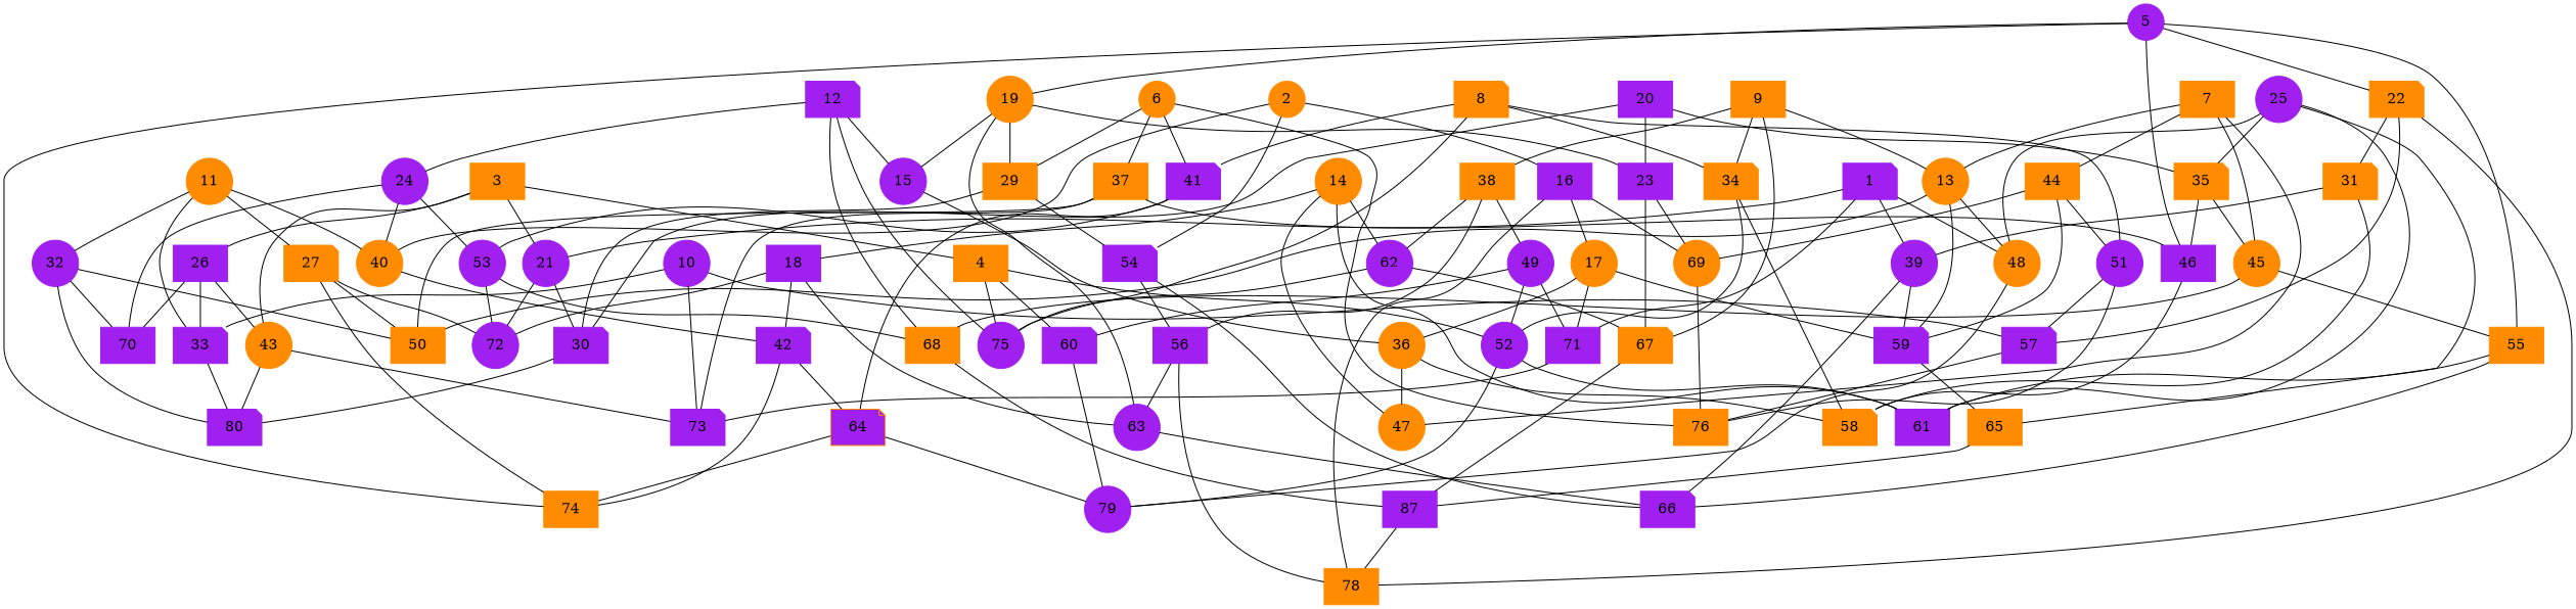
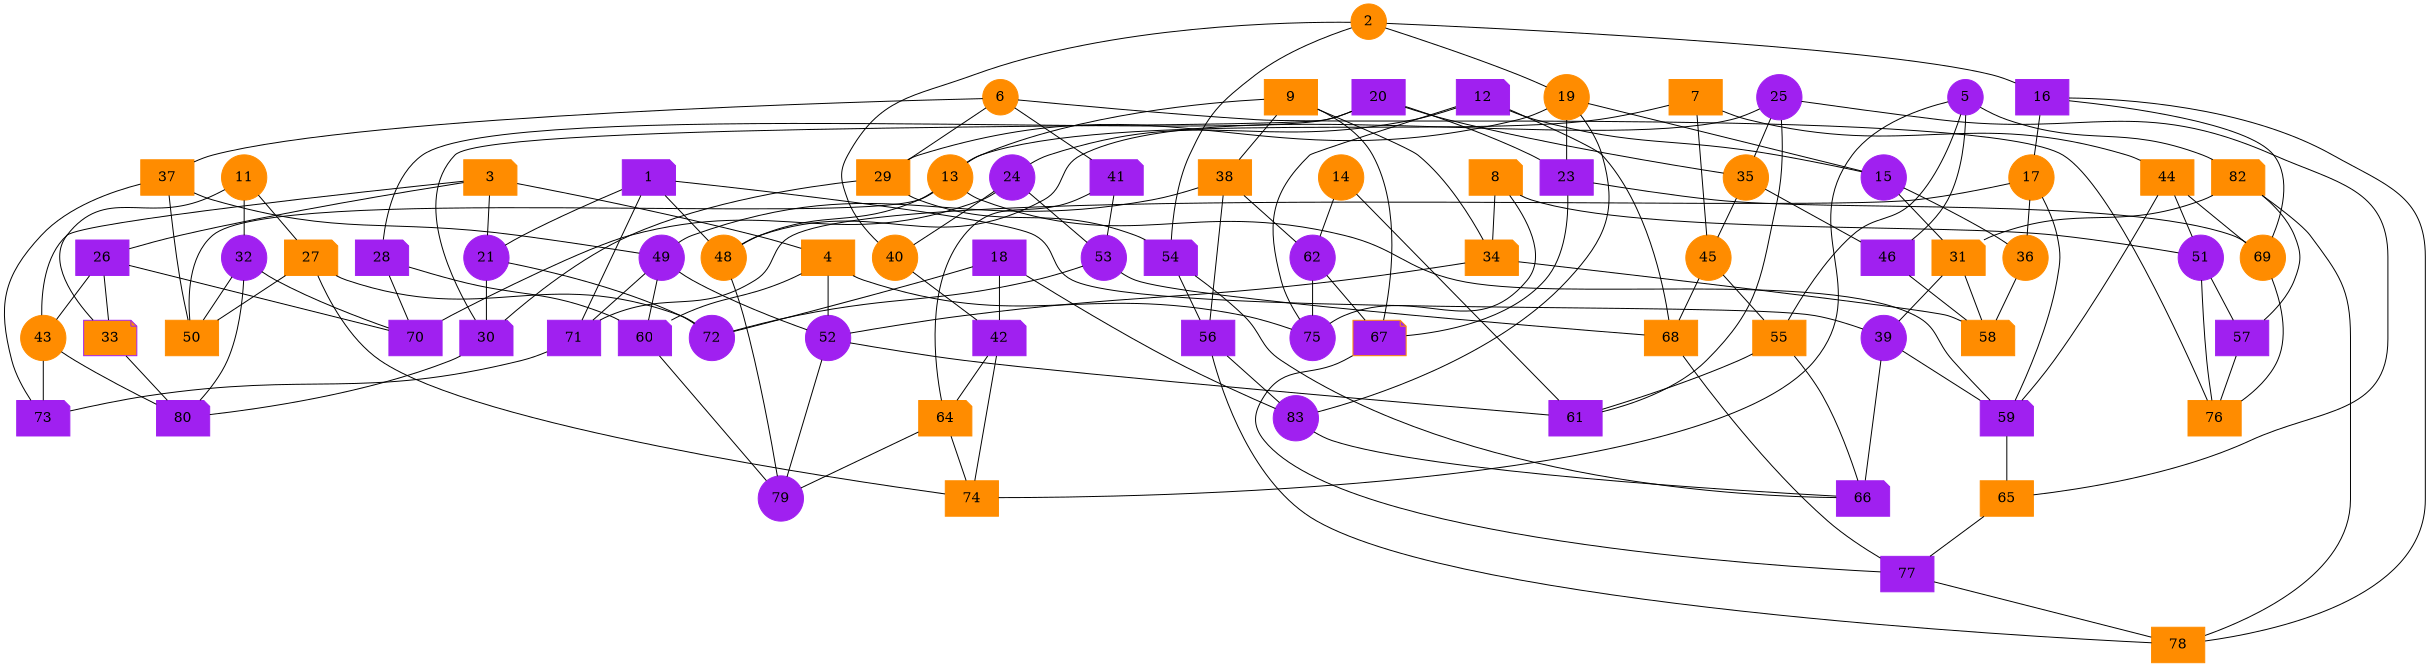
  graph {
    node [color=purple shape=circle style=filled]
    1 [shape=note]
    21
    39
    48 [color=darkorange]
    71 [shape=box]
    72
    30 [shape=note]
    59 [shape=note]
    66 [shape=note]
    79
    73 [shape=note]
    2 [color=darkorange]
    16 [shape=box]
    19 [color=darkorange]
    40 [color=darkorange]
    54 [shape=note]
    17 [color=darkorange]
    69 [color=darkorange]
    78 [color=darkorange shape=box]
    29 [color=darkorange shape=box]
    15
-   63
+   63 [label=83]
    23 [shape=box]
    42 [shape=note]
    56 [shape=box]
-   3 [color=darkorange shape=box]
+   3 [color=darkorange shape=note]
    4 [color=darkorange shape=box]
    26 [shape=box]
    43 [color=darkorange]
    52
    60 [shape=note]
    75
-   33 [shape=note]
+   33 [shape=note fillcolor=darkorange]
    70 [shape=box]
    80 [shape=note]
    61 [shape=box]
-   22 [color=darkorange shape=note]
+   22 [color=darkorange shape=note label=82]
    5
    46 [shape=box]
    55 [color=darkorange shape=box]
    74 [color=darkorange shape=box]
-   57 [shape=note]
+   57 [shape=box]
    31 [color=darkorange shape=note]
    58 [color=darkorange shape=note]
    6 [color=darkorange]
    37 [color=darkorange shape=box]
    41 [shape=note]
    76 [color=darkorange shape=box]
    50 [color=darkorange shape=box]
    53
-   64 [color=darkorange shape=note fillcolor=purple]
+   64 [color=darkorange shape=note]
    7 [color=darkorange shape=box]
    13 [color=darkorange]
    44 [color=darkorange shape=box]
    45 [color=darkorange]
-   47 [color=darkorange]
    51
    68 [color=darkorange shape=box]
    8 [color=darkorange shape=note]
    34 [color=darkorange shape=note]
    9 [color=darkorange shape=box]
    38 [color=darkorange shape=box]
-   67 [color=darkorange shape=note]
+   67 [color=darkorange shape=note fillcolor=purple]
    62
    49
-   77 [shape=box label=87]
-   10
+   77 [shape=box]
    36 [color=darkorange]
    11 [color=darkorange]
    27 [color=darkorange shape=note]
    32
    12 [shape=note]
    24
    65 [color=darkorange shape=box]
    14 [color=darkorange]
    18 [shape=box]
    20 [shape=box]
-   35 [color=darkorange shape=note]
+   28 [shape=note]
+   35 [color=darkorange]
    25
    1 -- 21
    1 -- 39
    1 -- 48
    1 -- 71
    21 -- 72
    21 -- 30
    39 -- 59
    39 -- 66
    48 -- 79
    71 -- 73
    30 -- 80
    59 -- 65
    2 -- 16
-   5 -- 19
+   2 -- 19
    2 -- 40
    2 -- 54
    16 -- 17
    16 -- 69
    16 -- 78
    19 -- 29
    19 -- 15
    19 -- 63
    19 -- 23
    40 -- 42
    54 -- 66
    54 -- 56
    17 -- 71
    17 -- 59
    17 -- 36
    69 -- 76
    29 -- 30
    29 -- 54
+   15 -- 31
    15 -- 36
    63 -- 66
    23 -- 69
    23 -- 67
    42 -- 74
    42 -- 64
    56 -- 78
    56 -- 63
    3 -- 21
    3 -- 4
    3 -- 26
    3 -- 43
    4 -- 52
    4 -- 60
    4 -- 75
    26 -- 43
    26 -- 33
    26 -- 70
    43 -- 73
    43 -- 80
    52 -- 79
    52 -- 61
    60 -- 79
    33 -- 80
    22 -- 78
    22 -- 57
    22 -- 31
    5 -- 22
    5 -- 46
    5 -- 55
    5 -- 74
    46 -- 58
    55 -- 66
    55 -- 61
    57 -- 76
    31 -- 39
    31 -- 58
    6 -- 29
    6 -- 37
    6 -- 41
    6 -- 76
    37 -- 73
-   37 -- 46
+   37 -- 49
    37 -- 50
    41 -- 53
    41 -- 64
    53 -- 72
    53 -- 68
    64 -- 79
    64 -- 74
    7 -- 13
    7 -- 44
    7 -- 45
-   7 -- 47
    13 -- 48
    13 -- 59
    13 -- 50
    44 -- 59
    44 -- 69
    44 -- 51
    45 -- 55
    45 -- 68
    51 -- 57
    51 -- 76
    68 -- 77
    8 -- 75
-   8 -- 41
    8 -- 51
    8 -- 34
    34 -- 52
    34 -- 58
    9 -- 13
    9 -- 34
    9 -- 38
    9 -- 67
    38 -- 56
    38 -- 62
    38 -- 49
    67 -- 77
    62 -- 75
    62 -- 67
    49 -- 71
    49 -- 52
    49 -- 60
    77 -- 78
-   10 -- 73
-   10 -- 33
-   10 -- 57
    36 -- 58
-   36 -- 47
-   11 -- 40
    11 -- 33
    11 -- 27
    11 -- 32
    27 -- 72
    27 -- 74
    27 -- 50
    32 -- 70
    32 -- 80
    32 -- 50
    12 -- 15
    12 -- 75
    12 -- 68
    12 -- 24
    24 -- 40
    24 -- 70
    24 -- 53
    65 -- 77
    14 -- 61
-   14 -- 47
    14 -- 62
-   14 -- 18
    18 -- 72
    18 -- 63
    18 -- 42
    20 -- 30
    20 -- 23
+   20 -- 28
    20 -- 35
+   28 -- 60
+   28 -- 70
    35 -- 46
    35 -- 45
    25 -- 48
    25 -- 61
    25 -- 65
    25 -- 35
  }
